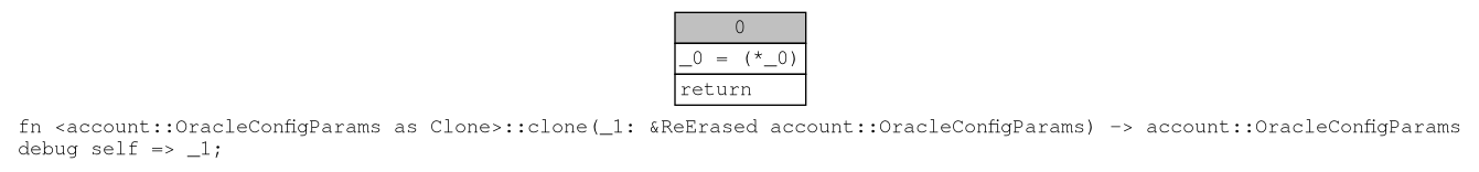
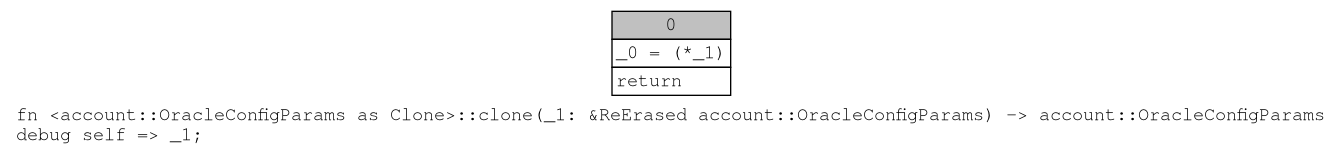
  digraph {
    fontname="Courier, monospace"
    label=<fn &lt;account::OracleConfigParams as Clone&gt;::clone(_1: &amp;ReErased account::OracleConfigParams) -&gt; account::OracleConfigParams<br align="left"/>debug self =&gt; _1;<br align="left"/>>
-   n1 [fontname="Courier, monospace" label=<<table border="0" cellborder="1" cellspacing="0"><tr><td bgcolor="gray" align="center" colspan="1">0</td></tr><tr><td align="left" balign="left">_0 = (*_0)<br/></td></tr><tr><td align="left">return</td></tr></table>> shape=none]
+   n1 [fontname="Courier, monospace" label=<<table border="0" cellborder="1" cellspacing="0"><tr><td bgcolor="gray" align="center" colspan="1">0</td></tr><tr><td align="left" balign="left">_0 = (*_1)<br/></td></tr><tr><td align="left">return</td></tr></table>> shape=none]
  }
